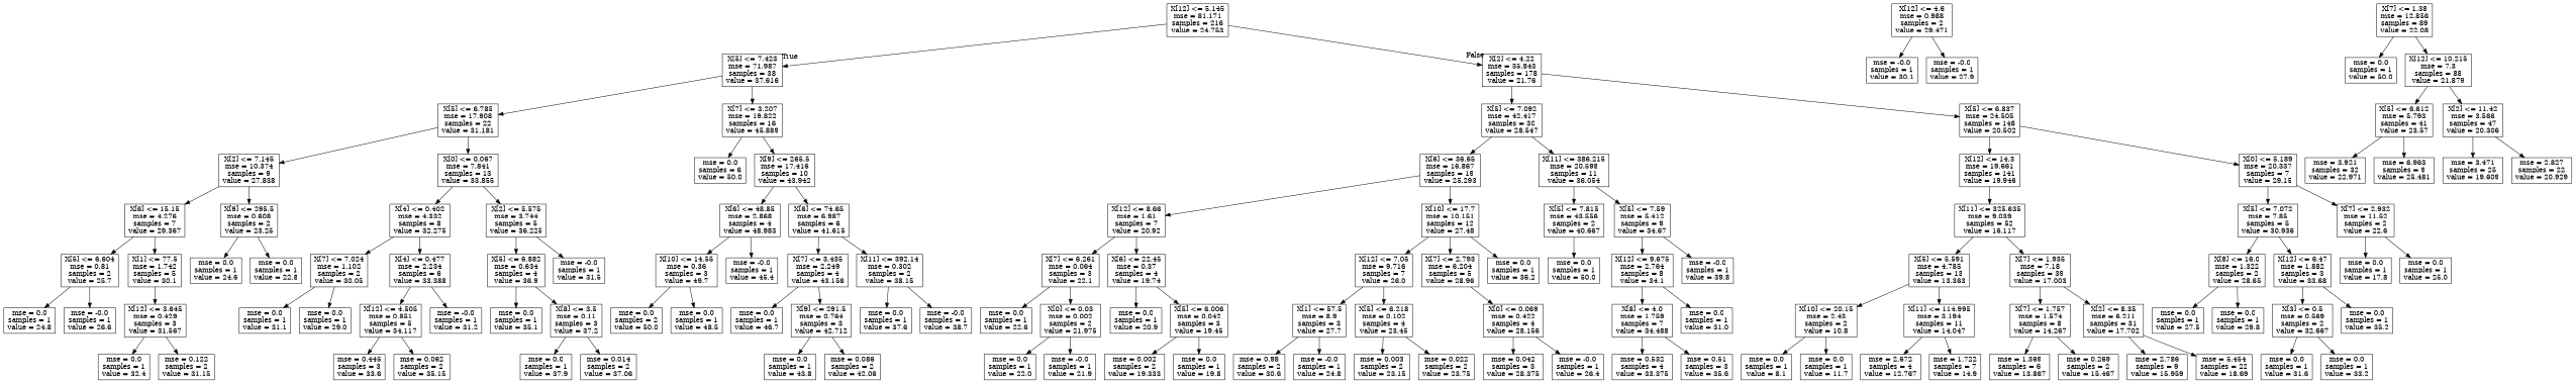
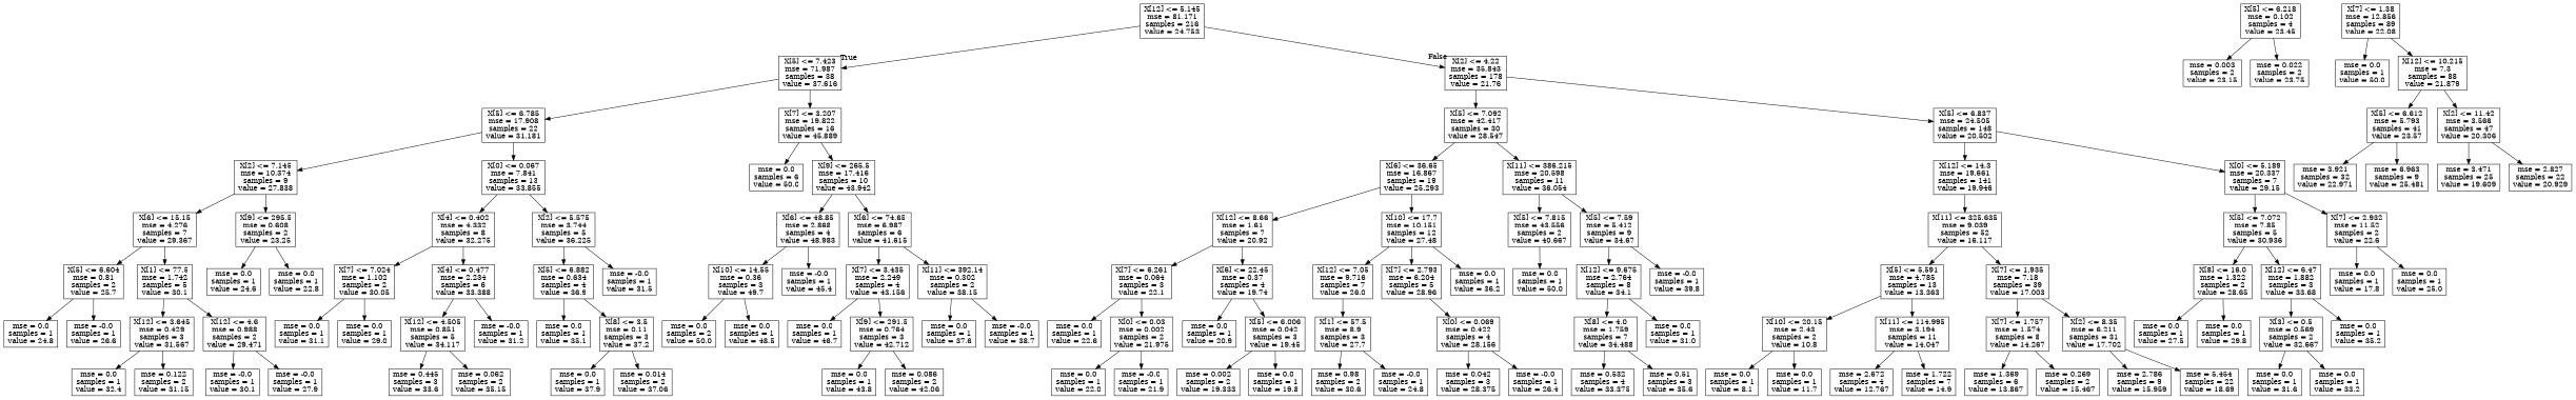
  digraph {
    node [shape=box]
    n1 [label="X[12] <= 5.145\nmse = 81.171\nsamples = 216\nvalue = 24.753"]
    n2 [label="X[5] <= 7.423\nmse = 71.987\nsamples = 38\nvalue = 37.616"]
    n3 [label="X[2] <= 4.22\nmse = 35.843\nsamples = 178\nvalue = 21.76"]
    n4 [label="X[5] <= 6.785\nmse = 17.908\nsamples = 22\nvalue = 31.181"]
    n5 [label="X[7] <= 3.207\nmse = 19.822\nsamples = 16\nvalue = 45.889"]
    n6 [label="X[5] <= 7.092\nmse = 42.417\nsamples = 30\nvalue = 28.547"]
    n7 [label="X[5] <= 6.837\nmse = 24.505\nsamples = 148\nvalue = 20.502"]
    n8 [label="X[2] <= 7.145\nmse = 10.374\nsamples = 9\nvalue = 27.838"]
    n9 [label="X[0] <= 0.067\nmse = 7.841\nsamples = 13\nvalue = 33.855"]
    n10 [label="mse = 0.0\nsamples = 6\nvalue = 50.0"]
    n11 [label="X[9] <= 265.5\nmse = 17.416\nsamples = 10\nvalue = 43.942"]
    n12 [label="X[6] <= 15.15\nmse = 4.276\nsamples = 7\nvalue = 29.367"]
    n13 [label="X[9] <= 295.5\nmse = 0.608\nsamples = 2\nvalue = 23.25"]
    n14 [label="X[4] <= 0.402\nmse = 4.332\nsamples = 8\nvalue = 32.275"]
    n15 [label="X[2] <= 5.575\nmse = 3.744\nsamples = 5\nvalue = 36.225"]
    n16 [label="X[5] <= 6.604\nmse = 0.81\nsamples = 2\nvalue = 25.7"]
    n17 [label="X[1] <= 77.5\nmse = 1.742\nsamples = 5\nvalue = 30.1"]
    n18 [label="mse = 0.0\nsamples = 1\nvalue = 24.6"]
    n19 [label="mse = 0.0\nsamples = 1\nvalue = 22.8"]
    n20 [label="mse = 0.0\nsamples = 1\nvalue = 24.8"]
    n21 [label="mse = -0.0\nsamples = 1\nvalue = 26.6"]
    n22 [label="X[12] <= 3.645\nmse = 0.429\nsamples = 3\nvalue = 31.567"]
    n23 [label="X[12] <= 4.6\nmse = 0.988\nsamples = 2\nvalue = 29.471"]
    n24 [label="mse = 0.0\nsamples = 1\nvalue = 32.4"]
    n25 [label="mse = 0.122\nsamples = 2\nvalue = 31.15"]
    n26 [label="mse = -0.0\nsamples = 1\nvalue = 30.1"]
    n27 [label="mse = -0.0\nsamples = 1\nvalue = 27.9"]
    n28 [label="X[7] <= 7.024\nmse = 1.102\nsamples = 2\nvalue = 30.05"]
    n29 [label="X[4] <= 0.477\nmse = 2.234\nsamples = 6\nvalue = 33.388"]
    n30 [label="X[5] <= 6.882\nmse = 0.634\nsamples = 4\nvalue = 36.9"]
    n31 [label="mse = -0.0\nsamples = 1\nvalue = 31.5"]
    n32 [label="mse = 0.0\nsamples = 1\nvalue = 31.1"]
    n33 [label="mse = 0.0\nsamples = 1\nvalue = 29.0"]
    n34 [label="X[12] <= 4.505\nmse = 0.851\nsamples = 5\nvalue = 34.117"]
    n35 [label="mse = -0.0\nsamples = 1\nvalue = 31.2"]
    n36 [label="mse = 0.445\nsamples = 3\nvalue = 33.6"]
    n37 [label="mse = 0.062\nsamples = 2\nvalue = 35.15"]
    n38 [label="mse = 0.0\nsamples = 1\nvalue = 35.1"]
    n39 [label="X[8] <= 3.5\nmse = 0.11\nsamples = 3\nvalue = 37.2"]
    n40 [label="mse = 0.0\nsamples = 1\nvalue = 37.9"]
    n41 [label="mse = 0.014\nsamples = 2\nvalue = 37.06"]
    n42 [label="X[6] <= 48.85\nmse = 2.868\nsamples = 4\nvalue = 48.983"]
    n43 [label="X[6] <= 74.65\nmse = 6.987\nsamples = 6\nvalue = 41.615"]
    n44 [label="X[10] <= 14.55\nmse = 0.36\nsamples = 3\nvalue = 49.7"]
    n45 [label="mse = -0.0\nsamples = 1\nvalue = 45.4"]
    n46 [label="X[7] <= 3.435\nmse = 2.249\nsamples = 4\nvalue = 43.156"]
    n47 [label="X[11] <= 392.14\nmse = 0.302\nsamples = 2\nvalue = 38.15"]
    n48 [label="mse = 0.0\nsamples = 2\nvalue = 50.0"]
    n49 [label="mse = 0.0\nsamples = 1\nvalue = 48.5"]
    n50 [label="mse = 0.0\nsamples = 1\nvalue = 46.7"]
    n51 [label="X[9] <= 291.5\nmse = 0.764\nsamples = 3\nvalue = 42.712"]
    n52 [label="mse = 0.0\nsamples = 1\nvalue = 37.6"]
    n53 [label="mse = -0.0\nsamples = 1\nvalue = 38.7"]
    n54 [label="mse = 0.0\nsamples = 1\nvalue = 43.8"]
    n55 [label="mse = 0.086\nsamples = 2\nvalue = 42.06"]
    n56 [label="X[6] <= 36.65\nmse = 16.867\nsamples = 19\nvalue = 25.293"]
    n57 [label="X[11] <= 386.215\nmse = 20.598\nsamples = 11\nvalue = 36.054"]
    n58 [label="X[12] <= 14.3\nmse = 19.661\nsamples = 141\nvalue = 19.946"]
    n59 [label="X[0] <= 5.189\nmse = 20.337\nsamples = 7\nvalue = 29.15"]
    n60 [label="X[12] <= 8.66\nmse = 1.61\nsamples = 7\nvalue = 20.92"]
    n61 [label="X[10] <= 17.7\nmse = 10.151\nsamples = 12\nvalue = 27.48"]
    n62 [label="X[5] <= 7.815\nmse = 43.556\nsamples = 2\nvalue = 40.667"]
    n63 [label="X[5] <= 7.59\nmse = 5.412\nsamples = 9\nvalue = 34.67"]
    n64 [label="X[7] <= 6.261\nmse = 0.064\nsamples = 3\nvalue = 22.1"]
    n65 [label="X[6] <= 22.45\nmse = 0.37\nsamples = 4\nvalue = 19.74"]
    n66 [label="X[12] <= 7.05\nmse = 9.716\nsamples = 7\nvalue = 26.0"]
    n67 [label="X[7] <= 2.793\nmse = 6.204\nsamples = 5\nvalue = 28.96"]
    n68 [label="mse = 0.0\nsamples = 1\nvalue = 36.2"]
    n69 [label="mse = 0.0\nsamples = 1\nvalue = 22.6"]
    n70 [label="X[0] <= 0.03\nmse = 0.002\nsamples = 2\nvalue = 21.975"]
    n71 [label="mse = 0.0\nsamples = 1\nvalue = 20.9"]
    n72 [label="X[5] <= 6.006\nmse = 0.042\nsamples = 3\nvalue = 19.45"]
    n73 [label="mse = 0.0\nsamples = 1\nvalue = 22.0"]
    n74 [label="mse = -0.0\nsamples = 1\nvalue = 21.9"]
    n75 [label="mse = 0.002\nsamples = 2\nvalue = 19.333"]
    n76 [label="mse = 0.0\nsamples = 1\nvalue = 19.8"]
    n77 [label="X[1] <= 57.5\nmse = 8.9\nsamples = 3\nvalue = 27.7"]
    n78 [label="X[5] <= 6.218\nmse = 0.102\nsamples = 4\nvalue = 23.45"]
    n79 [label="X[0] <= 0.069\nmse = 0.422\nsamples = 4\nvalue = 28.156"]
    n80 [label="mse = 0.98\nsamples = 2\nvalue = 30.6"]
    n81 [label="mse = -0.0\nsamples = 1\nvalue = 24.8"]
    n82 [label="mse = 0.003\nsamples = 2\nvalue = 23.15"]
    n83 [label="mse = 0.022\nsamples = 2\nvalue = 23.75"]
    n84 [label="mse = 0.042\nsamples = 3\nvalue = 28.375"]
    n85 [label="mse = -0.0\nsamples = 1\nvalue = 26.4"]
    n86 [label="mse = 0.0\nsamples = 1\nvalue = 50.0"]
    n87 [label="X[12] <= 9.675\nmse = 2.764\nsamples = 8\nvalue = 34.1"]
    n88 [label="mse = -0.0\nsamples = 1\nvalue = 39.8"]
    n89 [label="X[8] <= 4.0\nmse = 1.759\nsamples = 7\nvalue = 34.488"]
    n90 [label="mse = 0.0\nsamples = 1\nvalue = 31.0"]
    n91 [label="mse = 0.532\nsamples = 4\nvalue = 33.375"]
    n92 [label="mse = 0.51\nsamples = 3\nvalue = 35.6"]
    n93 [label="X[11] <= 325.635\nmse = 9.039\nsamples = 52\nvalue = 16.117"]
    n94 [label="X[5] <= 7.072\nmse = 7.85\nsamples = 5\nvalue = 30.936"]
    n95 [label="X[7] <= 2.932\nmse = 11.52\nsamples = 2\nvalue = 22.6"]
    n96 [label="X[7] <= 1.38\nmse = 12.856\nsamples = 89\nvalue = 22.08"]
    n97 [label="mse = 0.0\nsamples = 1\nvalue = 50.0"]
    n98 [label="X[12] <= 10.215\nmse = 7.3\nsamples = 88\nvalue = 21.879"]
    n99 [label="X[5] <= 5.591\nmse = 4.785\nsamples = 13\nvalue = 13.363"]
    n100 [label="X[7] <= 1.935\nmse = 7.18\nsamples = 39\nvalue = 17.003"]
    n101 [label="X[5] <= 6.612\nmse = 5.793\nsamples = 41\nvalue = 23.57"]
    n102 [label="X[2] <= 11.42\nmse = 3.566\nsamples = 47\nvalue = 20.306"]
    n103 [label="mse = 3.921\nsamples = 32\nvalue = 22.971"]
    n104 [label="mse = 6.963\nsamples = 9\nvalue = 25.481"]
    n105 [label="mse = 3.471\nsamples = 25\nvalue = 19.609"]
    n106 [label="mse = 2.827\nsamples = 22\nvalue = 20.929"]
    n107 [label="X[10] <= 20.15\nmse = 2.43\nsamples = 2\nvalue = 10.8"]
    n108 [label="X[11] <= 114.995\nmse = 3.194\nsamples = 11\nvalue = 14.047"]
    n109 [label="X[7] <= 1.757\nmse = 1.574\nsamples = 8\nvalue = 14.267"]
    n110 [label="X[2] <= 8.35\nmse = 6.211\nsamples = 31\nvalue = 17.702"]
    n111 [label="mse = 0.0\nsamples = 1\nvalue = 8.1"]
    n112 [label="mse = 0.0\nsamples = 1\nvalue = 11.7"]
    n113 [label="mse = 2.672\nsamples = 4\nvalue = 12.767"]
    n114 [label="mse = 1.722\nsamples = 7\nvalue = 14.9"]
    n115 [label="mse = 1.369\nsamples = 6\nvalue = 13.867"]
    n116 [label="mse = 0.269\nsamples = 2\nvalue = 15.467"]
    n117 [label="mse = 2.786\nsamples = 9\nvalue = 15.959"]
    n118 [label="mse = 5.454\nsamples = 22\nvalue = 18.69"]
    n119 [label="X[8] <= 16.0\nmse = 1.322\nsamples = 2\nvalue = 28.65"]
    n120 [label="X[12] <= 6.47\nmse = 1.882\nsamples = 3\nvalue = 33.68"]
    n121 [label="mse = 0.0\nsamples = 1\nvalue = 17.8"]
    n122 [label="mse = 0.0\nsamples = 1\nvalue = 25.0"]
    n123 [label="mse = 0.0\nsamples = 1\nvalue = 27.5"]
    n124 [label="mse = 0.0\nsamples = 1\nvalue = 29.8"]
    n125 [label="X[3] <= 0.5\nmse = 0.569\nsamples = 2\nvalue = 32.667"]
    n126 [label="mse = 0.0\nsamples = 1\nvalue = 35.2"]
    n127 [label="mse = 0.0\nsamples = 1\nvalue = 31.6"]
    n128 [label="mse = 0.0\nsamples = 1\nvalue = 33.2"]
    n1 -> n2 [headlabel=True labelangle=45 labeldistance=2.5]
    n1 -> n3 [headlabel=False labelangle=-45 labeldistance=2.5]
    n2 -> n4
    n2 -> n5
    n3 -> n6
    n3 -> n7
    n4 -> n8
    n4 -> n9
    n5 -> n10
    n5 -> n11
    n6 -> n56
    n6 -> n57
    n7 -> n58
    n7 -> n59
    n8 -> n12
    n8 -> n13
    n9 -> n14
    n9 -> n15
    n11 -> n42
    n11 -> n43
    n12 -> n16
    n12 -> n17
    n13 -> n18
    n13 -> n19
    n14 -> n28
    n14 -> n29
    n15 -> n30
    n15 -> n31
    n16 -> n20
    n16 -> n21
    n17 -> n22
+   n17 -> n23
    n22 -> n24
    n22 -> n25
    n23 -> n26
    n23 -> n27
    n28 -> n32
    n28 -> n33
    n29 -> n34
    n29 -> n35
    n30 -> n38
    n30 -> n39
    n34 -> n36
    n34 -> n37
    n39 -> n40
    n39 -> n41
    n42 -> n44
    n42 -> n45
    n43 -> n46
    n43 -> n47
    n44 -> n48
    n44 -> n49
    n46 -> n50
    n46 -> n51
    n47 -> n52
    n47 -> n53
    n51 -> n54
    n51 -> n55
    n56 -> n60
    n56 -> n61
    n57 -> n62
    n57 -> n63
    n58 -> n93
    n59 -> n94
    n59 -> n95
    n60 -> n64
    n60 -> n65
    n61 -> n66
    n61 -> n67
    n61 -> n68
    n62 -> n86
    n63 -> n87
    n63 -> n88
    n64 -> n69
    n64 -> n70
    n65 -> n71
    n65 -> n72
    n66 -> n77
-   n66 -> n78
    n67 -> n79
    n70 -> n73
    n70 -> n74
    n72 -> n75
    n72 -> n76
    n77 -> n80
    n77 -> n81
    n78 -> n82
    n78 -> n83
    n79 -> n84
    n79 -> n85
    n87 -> n89
    n87 -> n90
    n89 -> n91
    n89 -> n92
    n93 -> n99
    n93 -> n100
    n94 -> n119
    n94 -> n120
    n95 -> n121
    n95 -> n122
    n96 -> n97
    n96 -> n98
    n98 -> n101
    n98 -> n102
    n99 -> n107
    n99 -> n108
    n100 -> n109
    n100 -> n110
    n101 -> n103
    n101 -> n104
    n102 -> n105
    n102 -> n106
    n107 -> n111
    n107 -> n112
    n108 -> n113
    n108 -> n114
    n109 -> n115
    n109 -> n116
    n110 -> n117
    n110 -> n118
    n119 -> n123
    n119 -> n124
    n120 -> n125
    n120 -> n126
    n125 -> n127
    n125 -> n128
  }
